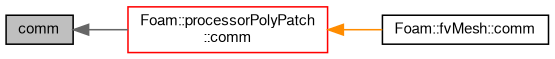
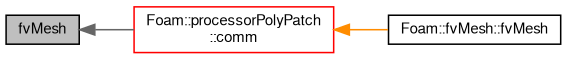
  digraph {
    rankdir=LR
    node [color=black fontname=FreeSans fontsize=10 shape=record]
    edge [dir=back fontname=FreeSans fontsize=10 labelfontname=FreeSans labelfontsize=10 style=solid]
-   n1 [fillcolor=grey75 fontcolor=black height=0.2 label=comm style=filled width=0.4]
+   n1 [fillcolor=grey75 fontcolor=black height=0.2 label=fvMesh style=filled width=0.4]
    n2 [color=red height=0.2 label="Foam::processorPolyPatch\l::comm" width=0.4]
-   n3 [height=0.2 label="Foam::fvMesh::comm" width=0.4]
+   n3 [height=0.2 label="Foam::fvMesh::fvMesh" width=0.4]
    n1 -> n2 [color=gray40]
    n2 -> n3 [color=darkorange]
  }
